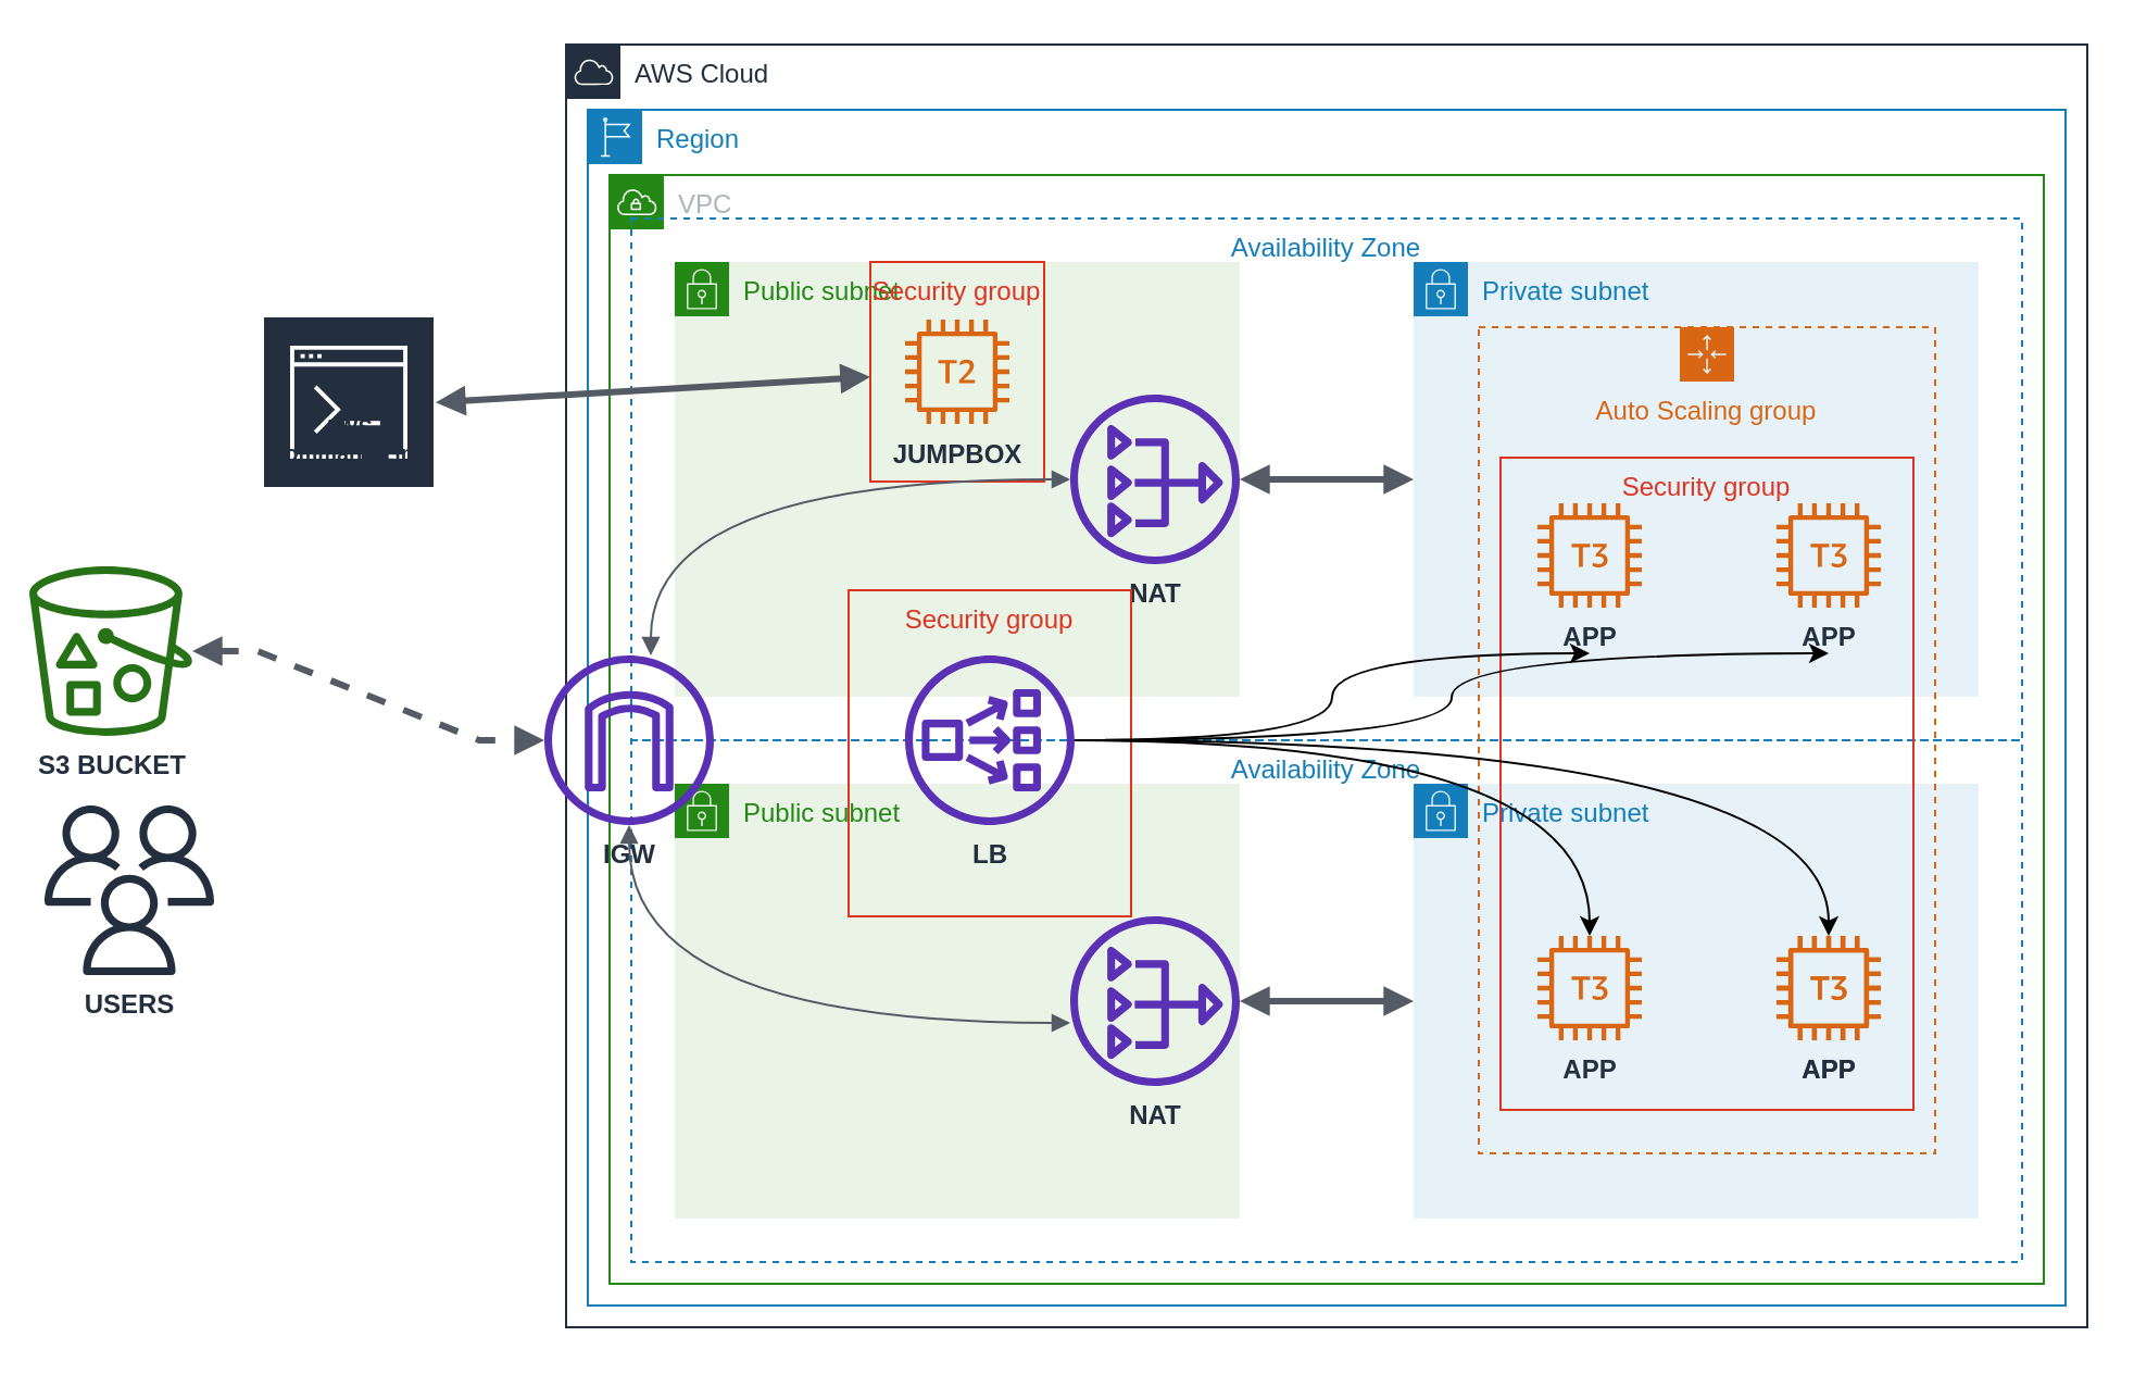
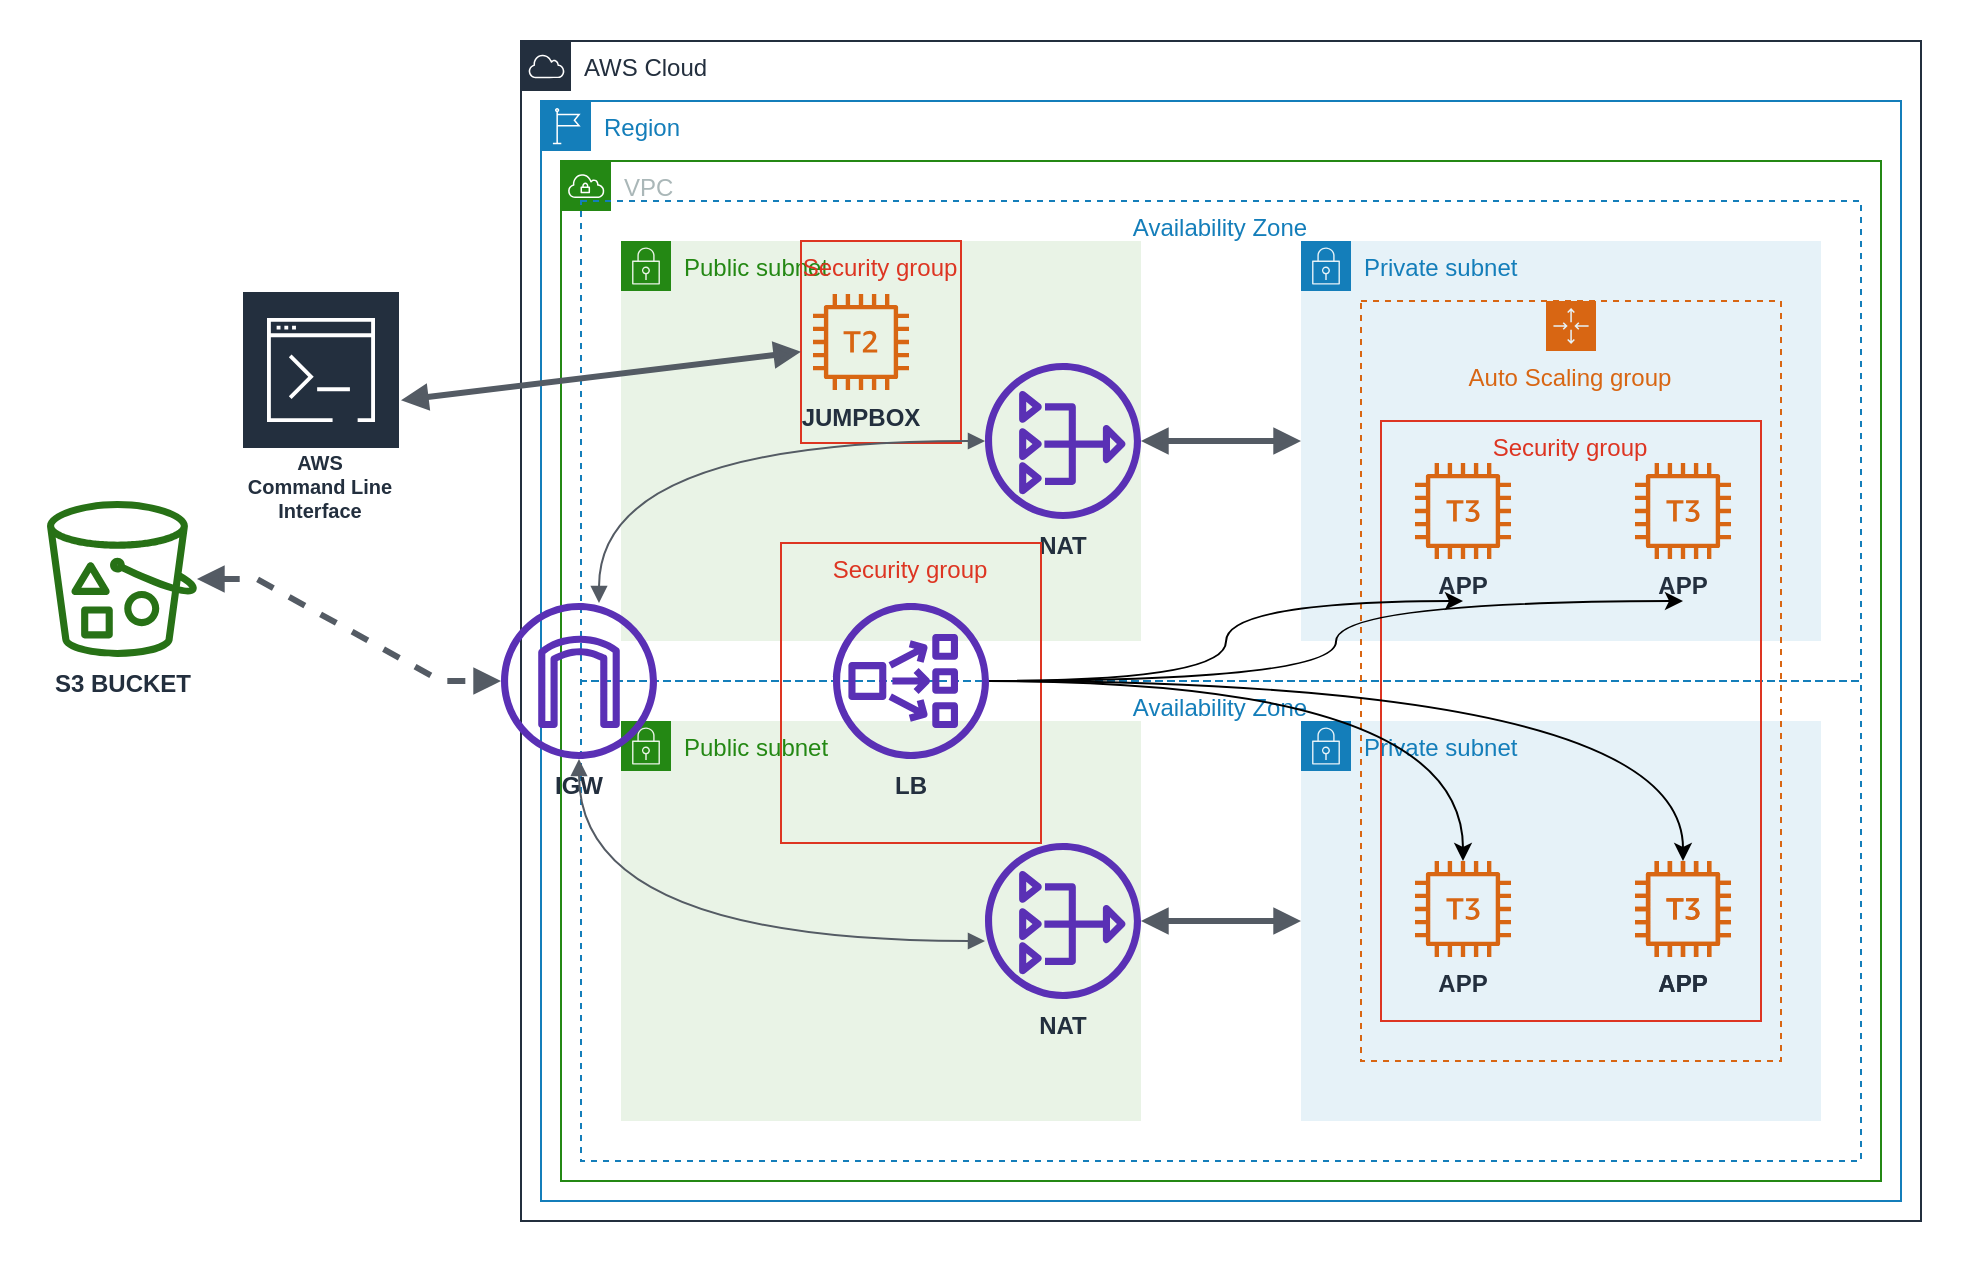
  <mxCell id="0" />
  <mxCell id="1" parent="0" />
- <mxCell id="2" value="S3 BUCKET" style="outlineConnect=0;fontColor=#232F3E;gradientColor=none;fillColor=#277116;strokeColor=none;dashed=0;verticalLabelPosition=bottom;verticalAlign=top;align=center;html=1;fontSize=12;fontStyle=1;aspect=fixed;pointerEvents=1;shape=mxgraph.aws4.bucket_with_objects;" parent="1" vertex="1"><mxGeometry x="13" y="260" width="75" height="78" as="geometry" /></mxCell>
+ <mxCell id="2" value="S3 BUCKET" style="outlineConnect=0;fontColor=#232F3E;gradientColor=none;fillColor=#277116;strokeColor=none;dashed=0;verticalLabelPosition=bottom;verticalAlign=top;align=center;html=1;fontSize=12;fontStyle=1;aspect=fixed;pointerEvents=1;shape=mxgraph.aws4.bucket_with_objects;" parent="1" vertex="1"><mxGeometry x="23" y="250" width="75" height="78" as="geometry" /></mxCell>
  <mxCell id="3" value="AWS Cloud" style="points=[[0,0],[0.25,0],[0.5,0],[0.75,0],[1,0],[1,0.25],[1,0.5],[1,0.75],[1,1],[0.75,1],[0.5,1],[0.25,1],[0,1],[0,0.75],[0,0.5],[0,0.25]];outlineConnect=0;gradientColor=none;html=1;whiteSpace=wrap;fontSize=12;fontStyle=0;shape=mxgraph.aws4.group;grIcon=mxgraph.aws4.group_aws_cloud;strokeColor=#232F3E;fillColor=none;verticalAlign=top;align=left;spacingLeft=30;fontColor=#232F3E;dashed=0;" parent="1" vertex="1"><mxGeometry x="260" width="700" height="590" as="geometry" y="20" /></mxCell>
  <mxCell id="4" value="Region" style="points=[[0,0],[0.25,0],[0.5,0],[0.75,0],[1,0],[1,0.25],[1,0.5],[1,0.75],[1,1],[0.75,1],[0.5,1],[0.25,1],[0,1],[0,0.75],[0,0.5],[0,0.25]];outlineConnect=0;gradientColor=none;html=1;whiteSpace=wrap;fontSize=12;fontStyle=0;shape=mxgraph.aws4.group;grIcon=mxgraph.aws4.group_region;strokeColor=#147EBA;fillColor=none;verticalAlign=top;align=left;spacingLeft=30;fontColor=#147EBA;dashed=0;" parent="1" vertex="1"><mxGeometry x="270" y="50" width="680" height="550" as="geometry" /></mxCell>
  <mxCell id="5" value="VPC" style="points=[[0,0],[0.25,0],[0.5,0],[0.75,0],[1,0],[1,0.25],[1,0.5],[1,0.75],[1,1],[0.75,1],[0.5,1],[0.25,1],[0,1],[0,0.75],[0,0.5],[0,0.25]];outlineConnect=0;gradientColor=none;html=1;whiteSpace=wrap;fontSize=12;fontStyle=0;shape=mxgraph.aws4.group;grIcon=mxgraph.aws4.group_vpc;strokeColor=#248814;fillColor=none;verticalAlign=top;align=left;spacingLeft=30;fontColor=#AAB7B8;dashed=0;" parent="1" vertex="1"><mxGeometry x="280" y="80" width="660" height="510" as="geometry" /></mxCell>
  <mxCell id="6" value="Availability Zone" style="fillColor=none;strokeColor=#147EBA;dashed=1;verticalAlign=top;fontStyle=0;fontColor=#147EBA;" parent="1" vertex="1"><mxGeometry x="290" y="100" width="640" height="240" as="geometry" /></mxCell>
  <mxCell id="7" value="Availability Zone" style="fillColor=none;strokeColor=#147EBA;dashed=1;verticalAlign=top;fontStyle=0;fontColor=#147EBA;" parent="1" vertex="1"><mxGeometry x="290" y="340" width="640" height="240" as="geometry" /></mxCell>
  <mxCell id="8" value="Public subnet" style="points=[[0,0],[0.25,0],[0.5,0],[0.75,0],[1,0],[1,0.25],[1,0.5],[1,0.75],[1,1],[0.75,1],[0.5,1],[0.25,1],[0,1],[0,0.75],[0,0.5],[0,0.25]];outlineConnect=0;gradientColor=none;html=1;whiteSpace=wrap;fontSize=12;fontStyle=0;shape=mxgraph.aws4.group;grIcon=mxgraph.aws4.group_security_group;grStroke=0;strokeColor=#248814;fillColor=#E9F3E6;verticalAlign=top;align=left;spacingLeft=30;fontColor=#248814;dashed=0;" parent="1" vertex="1"><mxGeometry x="310" y="120" width="260" height="200" as="geometry" /></mxCell>
  <mxCell id="9" value="Public subnet" style="points=[[0,0],[0.25,0],[0.5,0],[0.75,0],[1,0],[1,0.25],[1,0.5],[1,0.75],[1,1],[0.75,1],[0.5,1],[0.25,1],[0,1],[0,0.75],[0,0.5],[0,0.25]];outlineConnect=0;gradientColor=none;html=1;whiteSpace=wrap;fontSize=12;fontStyle=0;shape=mxgraph.aws4.group;grIcon=mxgraph.aws4.group_security_group;grStroke=0;strokeColor=#248814;fillColor=#E9F3E6;verticalAlign=top;align=left;spacingLeft=30;fontColor=#248814;dashed=0;" parent="1" vertex="1"><mxGeometry x="310" y="360" width="260" height="200" as="geometry" /></mxCell>
  <mxCell id="10" value="Private subnet" style="points=[[0,0],[0.25,0],[0.5,0],[0.75,0],[1,0],[1,0.25],[1,0.5],[1,0.75],[1,1],[0.75,1],[0.5,1],[0.25,1],[0,1],[0,0.75],[0,0.5],[0,0.25]];outlineConnect=0;gradientColor=none;html=1;whiteSpace=wrap;fontSize=12;fontStyle=0;shape=mxgraph.aws4.group;grIcon=mxgraph.aws4.group_security_group;grStroke=0;strokeColor=#147EBA;fillColor=#E6F2F8;verticalAlign=top;align=left;spacingLeft=30;fontColor=#147EBA;dashed=0;" parent="1" vertex="1"><mxGeometry x="650" y="120" width="260" height="200" as="geometry" /></mxCell>
  <mxCell id="11" value="Private subnet" style="points=[[0,0],[0.25,0],[0.5,0],[0.75,0],[1,0],[1,0.25],[1,0.5],[1,0.75],[1,1],[0.75,1],[0.5,1],[0.25,1],[0,1],[0,0.75],[0,0.5],[0,0.25]];outlineConnect=0;gradientColor=none;html=1;whiteSpace=wrap;fontSize=12;fontStyle=0;shape=mxgraph.aws4.group;grIcon=mxgraph.aws4.group_security_group;grStroke=0;strokeColor=#147EBA;fillColor=#E6F2F8;verticalAlign=top;align=left;spacingLeft=30;fontColor=#147EBA;dashed=0;" parent="1" vertex="1"><mxGeometry x="650" y="360" width="260" height="200" as="geometry" /></mxCell>
  <mxCell id="12" value="Auto Scaling group" style="points=[[0,0],[0.25,0],[0.5,0],[0.75,0],[1,0],[1,0.25],[1,0.5],[1,0.75],[1,1],[0.75,1],[0.5,1],[0.25,1],[0,1],[0,0.75],[0,0.5],[0,0.25]];outlineConnect=0;gradientColor=none;html=1;whiteSpace=wrap;fontSize=12;fontStyle=0;shape=mxgraph.aws4.groupCenter;grIcon=mxgraph.aws4.group_auto_scaling_group;grStroke=1;strokeColor=#D86613;fillColor=none;verticalAlign=top;align=center;fontColor=#D86613;dashed=1;spacingTop=25;" parent="1" vertex="1"><mxGeometry x="680" y="150" width="210" height="380" as="geometry" /></mxCell>
  <mxCell id="13" value="NAT" style="outlineConnect=0;fontColor=#232F3E;gradientColor=none;fillColor=#5A30B5;strokeColor=none;dashed=0;verticalLabelPosition=bottom;verticalAlign=top;align=center;html=1;fontSize=12;fontStyle=1;aspect=fixed;pointerEvents=1;shape=mxgraph.aws4.nat_gateway;" parent="1" vertex="1"><mxGeometry x="492" y="181" width="78" height="78" as="geometry" /></mxCell>
  <mxCell id="14" value="NAT" style="outlineConnect=0;fontColor=#232F3E;gradientColor=none;fillColor=#5A30B5;strokeColor=none;dashed=0;verticalLabelPosition=bottom;verticalAlign=top;align=center;html=1;fontSize=12;fontStyle=1;aspect=fixed;pointerEvents=1;shape=mxgraph.aws4.nat_gateway;" parent="1" vertex="1"><mxGeometry x="492" y="421" width="78" height="78" as="geometry" /></mxCell>
  <mxCell id="15" value="" style="edgeStyle=orthogonalEdgeStyle;html=1;endArrow=block;elbow=vertical;startArrow=block;startFill=1;endFill=1;strokeColor=#545B64;rounded=0;strokeWidth=3;" parent="1" source="14" target="11" edge="1"><mxGeometry width="100" relative="1" as="geometry"><mxPoint x="590" y="470" as="sourcePoint" /><mxPoint x="690" y="470" as="targetPoint" /></mxGeometry></mxCell>
  <mxCell id="16" value="" style="edgeStyle=orthogonalEdgeStyle;html=1;endArrow=block;elbow=vertical;startArrow=block;startFill=1;endFill=1;strokeColor=#545B64;rounded=0;strokeWidth=3;" parent="1" source="13" target="10" edge="1"><mxGeometry width="100" relative="1" as="geometry"><mxPoint x="580" y="480" as="sourcePoint" /><mxPoint x="660" y="480" as="targetPoint" /></mxGeometry></mxCell>
  <mxCell id="17" value="" style="group" parent="1" vertex="1" connectable="0"><mxGeometry x="390" y="271" width="130" height="150" as="geometry" /></mxCell>
  <mxCell id="18" value="Security group" style="fillColor=none;strokeColor=#DD3522;verticalAlign=top;fontStyle=0;fontColor=#DD3522;" parent="17" vertex="1"><mxGeometry width="130" height="150" as="geometry" /></mxCell>
  <mxCell id="19" value="LB" style="outlineConnect=0;fontColor=#232F3E;gradientColor=none;fillColor=#5A30B5;strokeColor=none;dashed=0;verticalLabelPosition=bottom;verticalAlign=top;align=center;html=1;fontSize=12;fontStyle=1;aspect=fixed;pointerEvents=1;shape=mxgraph.aws4.network_load_balancer;" parent="17" vertex="1"><mxGeometry x="26" y="30" width="78" height="78" as="geometry" /></mxCell>
  <mxCell id="20" value="Security group" style="fillColor=none;strokeColor=#DD3522;verticalAlign=top;fontStyle=0;fontColor=#DD3522;" parent="1" vertex="1"><mxGeometry x="690" y="210" width="190" height="300" as="geometry" /></mxCell>
  <mxCell id="21" value="APP" style="outlineConnect=0;fontColor=#232F3E;gradientColor=none;fillColor=#D86613;strokeColor=none;dashed=0;verticalLabelPosition=bottom;verticalAlign=top;align=center;html=1;fontSize=12;fontStyle=1;aspect=fixed;pointerEvents=1;shape=mxgraph.aws4.t3_instance;" parent="1" vertex="1"><mxGeometry x="707" y="231" width="48" height="48" as="geometry" /></mxCell>
  <mxCell id="22" value="APP" style="outlineConnect=0;fontColor=#232F3E;gradientColor=none;fillColor=#D86613;strokeColor=none;dashed=0;verticalLabelPosition=bottom;verticalAlign=top;align=center;html=1;fontSize=12;fontStyle=1;aspect=fixed;pointerEvents=1;shape=mxgraph.aws4.t3_instance;" parent="1" vertex="1"><mxGeometry x="817" y="231" width="48" height="48" as="geometry" /></mxCell>
  <mxCell id="23" value="APP" style="outlineConnect=0;fontColor=#232F3E;gradientColor=none;fillColor=#D86613;strokeColor=none;dashed=0;verticalLabelPosition=bottom;verticalAlign=top;align=center;html=1;fontSize=12;fontStyle=1;aspect=fixed;pointerEvents=1;shape=mxgraph.aws4.t3_instance;" parent="1" vertex="1"><mxGeometry x="817" y="430" width="48" height="48" as="geometry" /></mxCell>
  <mxCell id="24" value="" style="group" parent="1" vertex="1" connectable="0"><mxGeometry x="800" y="409" width="82" height="90" as="geometry" /></mxCell>
  <mxCell id="25" value="APP" style="outlineConnect=0;fontColor=#232F3E;gradientColor=none;fillColor=#D86613;strokeColor=none;dashed=0;verticalLabelPosition=bottom;verticalAlign=top;align=center;html=1;fontSize=12;fontStyle=1;aspect=fixed;pointerEvents=1;shape=mxgraph.aws4.t3_instance;" parent="24" vertex="1"><mxGeometry x="17" y="21" width="48" height="48" as="geometry" /></mxCell>
  <mxCell id="26" value="APP" style="outlineConnect=0;fontColor=#232F3E;gradientColor=none;fillColor=#D86613;strokeColor=none;dashed=0;verticalLabelPosition=bottom;verticalAlign=top;align=center;html=1;fontSize=12;fontStyle=1;aspect=fixed;pointerEvents=1;shape=mxgraph.aws4.t3_instance;" parent="1" vertex="1"><mxGeometry x="707" y="430" width="48" height="48" as="geometry" /></mxCell>
  <mxCell id="27" value="" style="group" parent="1" vertex="1" connectable="0"><mxGeometry x="400" y="120" width="80" height="101" as="geometry" /></mxCell>
- <mxCell id="28" value="JUMPBOX" style="outlineConnect=0;fontColor=#232F3E;gradientColor=none;fillColor=#D86613;strokeColor=none;dashed=0;verticalLabelPosition=bottom;verticalAlign=top;align=center;html=1;fontSize=12;fontStyle=1;aspect=fixed;pointerEvents=1;shape=mxgraph.aws4.t2_instance;" parent="27" vertex="1"><mxGeometry x="16" y="26.5" width="48" height="48" as="geometry" /></mxCell>
+ <mxCell id="28" value="JUMPBOX" style="outlineConnect=0;fontColor=#232F3E;gradientColor=none;fillColor=#D86613;strokeColor=none;dashed=0;verticalLabelPosition=bottom;verticalAlign=top;align=center;html=1;fontSize=12;fontStyle=1;aspect=fixed;pointerEvents=1;shape=mxgraph.aws4.t2_instance;" parent="27" vertex="1"><mxGeometry x="6" y="26.5" width="48" height="48" as="geometry" /></mxCell>
  <mxCell id="29" value="Security group" style="fillColor=none;strokeColor=#DD3522;verticalAlign=top;fontStyle=0;fontColor=#DD3522;" parent="27" vertex="1"><mxGeometry width="80" height="101" as="geometry" /></mxCell>
  <mxCell id="30" value="IGW" style="outlineConnect=0;fontColor=#232F3E;gradientColor=none;fillColor=#5A30B5;strokeColor=#5A30B5;dashed=0;verticalLabelPosition=bottom;verticalAlign=top;align=center;html=1;fontSize=12;fontStyle=1;aspect=fixed;pointerEvents=1;shape=mxgraph.aws4.internet_gateway;strokeWidth=1;" parent="1" vertex="1"><mxGeometry x="250" y="301" width="78" height="78" as="geometry" /></mxCell>
  <mxCell id="31" style="edgeStyle=orthogonalEdgeStyle;rounded=0;orthogonalLoop=1;jettySize=auto;html=1;strokeWidth=1;curved=1;" parent="1" source="19" edge="1"><mxGeometry relative="1" as="geometry"><mxPoint x="731" y="300" as="targetPoint" /></mxGeometry></mxCell>
  <mxCell id="32" style="edgeStyle=orthogonalEdgeStyle;rounded=0;orthogonalLoop=1;jettySize=auto;html=1;strokeWidth=1;curved=1;" parent="1" source="19" edge="1"><mxGeometry relative="1" as="geometry"><mxPoint x="841" y="300" as="targetPoint" /></mxGeometry></mxCell>
  <mxCell id="33" style="edgeStyle=orthogonalEdgeStyle;rounded=0;orthogonalLoop=1;jettySize=auto;html=1;strokeWidth=1;curved=1;" parent="1" source="19" target="26" edge="1"><mxGeometry relative="1" as="geometry" /></mxCell>
  <mxCell id="34" style="edgeStyle=orthogonalEdgeStyle;rounded=0;orthogonalLoop=1;jettySize=auto;html=1;strokeWidth=1;curved=1;" parent="1" source="19" target="25" edge="1"><mxGeometry relative="1" as="geometry" /></mxCell>
- <mxCell id="35" value="AWS&#10;Command Line Interface" style="outlineConnect=0;fontColor=#232F3E;gradientColor=none;strokeColor=#ffffff;fillColor=#232F3E;dashed=0;verticalLabelPosition=middle;verticalAlign=bottom;align=center;html=1;whiteSpace=wrap;fontSize=10;fontStyle=1;spacing=3;shape=mxgraph.aws4.productIcon;prIcon=mxgraph.aws4.command_line_interface;" parent="1" vertex="1"><mxGeometry x="120" y="144.5" width="80" height="85" as="geometry" /></mxCell>
+ <mxCell id="35" value="AWS&#10;Command Line Interface" style="outlineConnect=0;fontColor=#232F3E;gradientColor=none;strokeColor=#ffffff;fillColor=#232F3E;dashed=0;verticalLabelPosition=middle;verticalAlign=bottom;align=center;html=1;whiteSpace=wrap;fontSize=10;fontStyle=1;spacing=3;shape=mxgraph.aws4.productIcon;prIcon=mxgraph.aws4.command_line_interface;" parent="1" vertex="1"><mxGeometry x="120" y="144.5" width="80" height="120" as="geometry" /></mxCell>
  <mxCell id="36" value="" style="html=1;endArrow=block;elbow=vertical;startArrow=block;startFill=1;endFill=1;strokeColor=#545B64;rounded=0;strokeWidth=3;" parent="1" source="35" target="29" edge="1"><mxGeometry width="100" relative="1" as="geometry"><mxPoint y="410" as="sourcePoint" x="20" /><mxPoint x="120" y="410" as="targetPoint" /></mxGeometry></mxCell>
- <mxCell id="37" value="USERS" style="outlineConnect=0;fontColor=#232F3E;gradientColor=none;fillColor=#232F3E;strokeColor=none;dashed=0;verticalLabelPosition=bottom;verticalAlign=top;align=center;html=1;fontSize=12;fontStyle=1;aspect=fixed;pointerEvents=1;shape=mxgraph.aws4.users;" parent="1" vertex="1"><mxGeometry y="370" width="78" height="78" as="geometry" x="20" /></mxCell>
  <mxCell id="38" value="" style="edgeStyle=entityRelationEdgeStyle;html=1;endArrow=block;elbow=vertical;startArrow=block;startFill=1;endFill=1;strokeColor=#545B64;rounded=0;strokeWidth=3;dashed=1;" parent="1" source="2" target="30" edge="1"><mxGeometry width="100" relative="1" as="geometry"><mxPoint x="80" y="560" as="sourcePoint" /><mxPoint x="180" y="560" as="targetPoint" /></mxGeometry></mxCell>
  <mxCell id="39" value="" style="html=1;endArrow=block;startArrow=block;startFill=1;endFill=1;strokeColor=#545B64;rounded=0;edgeStyle=orthogonalEdgeStyle;elbow=vertical;curved=1;" edge="1" parent="1" source="30" target="14"><mxGeometry width="100" relative="1" as="geometry"><mxPoint x="120" y="580" as="sourcePoint" /><mxPoint x="220" y="580" as="targetPoint" /><Array as="points"><mxPoint x="289" y="470" /></Array></mxGeometry></mxCell>
  <mxCell id="40" value="" style="html=1;endArrow=block;startArrow=block;startFill=1;endFill=1;strokeColor=#545B64;rounded=0;edgeStyle=orthogonalEdgeStyle;elbow=vertical;curved=1;" edge="1" parent="1" source="30" target="13"><mxGeometry width="100" relative="1" as="geometry"><mxPoint x="299" y="389" as="sourcePoint" /><mxPoint x="502" y="480" as="targetPoint" /><Array as="points"><mxPoint x="299" y="220" /></Array></mxGeometry></mxCell>
